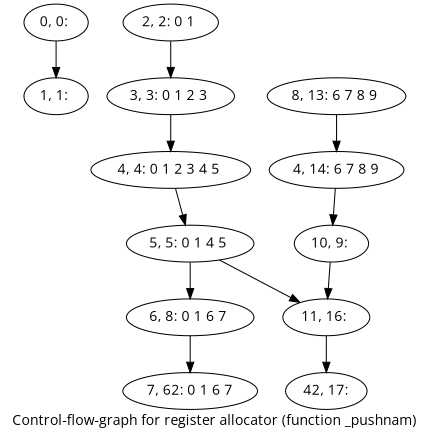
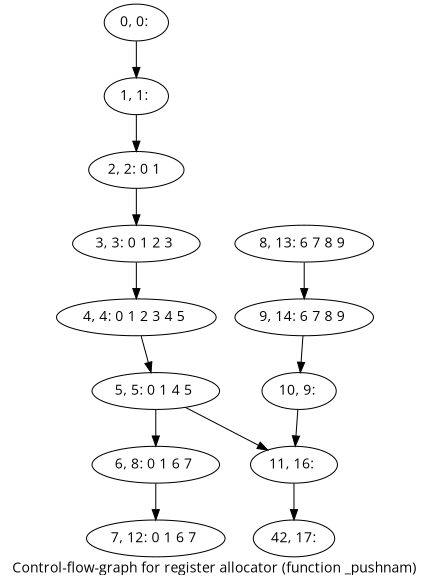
  digraph {
    fontname="Open Sans"
    label="Control-flow-graph for register allocator (function _pushnam)"
    node [fontname="Open Sans"]
    edge [fontname="Open Sans"]
    n1 [label="0, 0: "]
    n2 [label="1, 1: "]
    n3 [label="2, 2: 0 1 "]
    n4 [label="3, 3: 0 1 2 3 "]
    n5 [label="4, 4: 0 1 2 3 4 5 "]
    n6 [label="5, 5: 0 1 4 5 "]
    n7 [label="6, 8: 0 1 6 7 "]
    n8 [label="11, 16: "]
-   n9 [label="7, 62: 0 1 6 7"]
+   n9 [label="7, 12: 0 1 6 7 "]
    n10 [label="42, 17:"]
    n11 [label="8, 13: 6 7 8 9 "]
-   n12 [label="4, 14: 6 7 8 9"]
+   n12 [label="9, 14: 6 7 8 9 "]
    n13 [label="10, 9: "]
    n1 -> n2
+   n2 -> n3
    n3 -> n4
    n4 -> n5
    n5 -> n6
    n6 -> n7
    n6 -> n8
    n7 -> n9
    n8 -> n10
    n11 -> n12
    n12 -> n13
    n13 -> n8
  }
